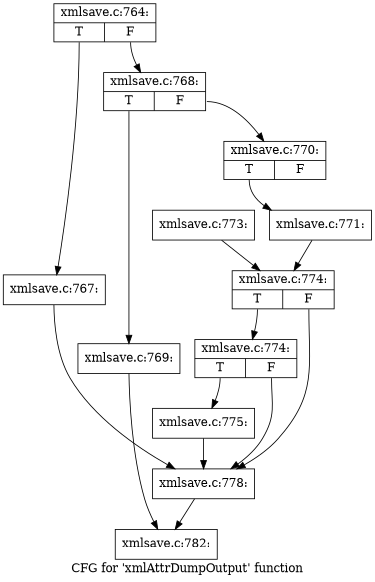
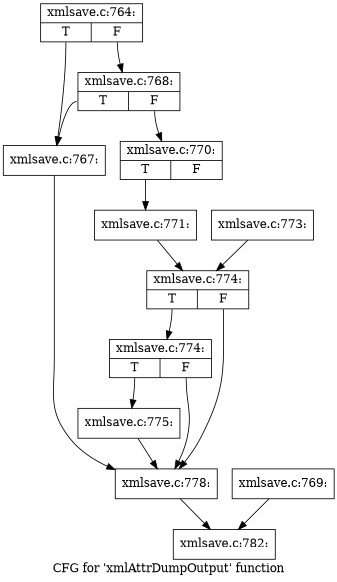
  digraph {
    label="CFG for 'xmlAttrDumpOutput' function"
    node [shape=record]
    n1 [label="{xmlsave.c:764:|{<s0>T|<s1>F}}"]
    n2 [label="{xmlsave.c:767:}"]
    n3 [label="{xmlsave.c:768:|{<s0>T|<s1>F}}"]
    n4 [label="{xmlsave.c:778:}"]
    n5 [label="{xmlsave.c:769:}"]
    n6 [label="{xmlsave.c:770:|{<s0>T|<s1>F}}"]
    n7 [label="{xmlsave.c:782:}"]
    n8 [label="{xmlsave.c:771:}"]
    n9 [label="{xmlsave.c:774:|{<s0>T|<s1>F}}"]
    n10 [label="{xmlsave.c:773:}"]
    n11 [label="{xmlsave.c:774:|{<s0>T|<s1>F}}"]
    n12 [label="{xmlsave.c:775:}"]
    n1 -> n2 [tailport=s0]
    n1 -> n3 [tailport=s1]
    n2 -> n4
-   n3 -> n5 [tailport=s0]
+   n3 -> n2 [tailport=s0]
    n3 -> n6 [tailport=s1]
    n4 -> n7
    n5 -> n7
    n6 -> n8 [tailport=s0]
    n8 -> n9
    n9 -> n4 [tailport=s1]
    n9 -> n11 [tailport=s0]
    n10 -> n9
    n11 -> n4 [tailport=s1]
    n11 -> n12 [tailport=s0]
    n12 -> n4
  }
